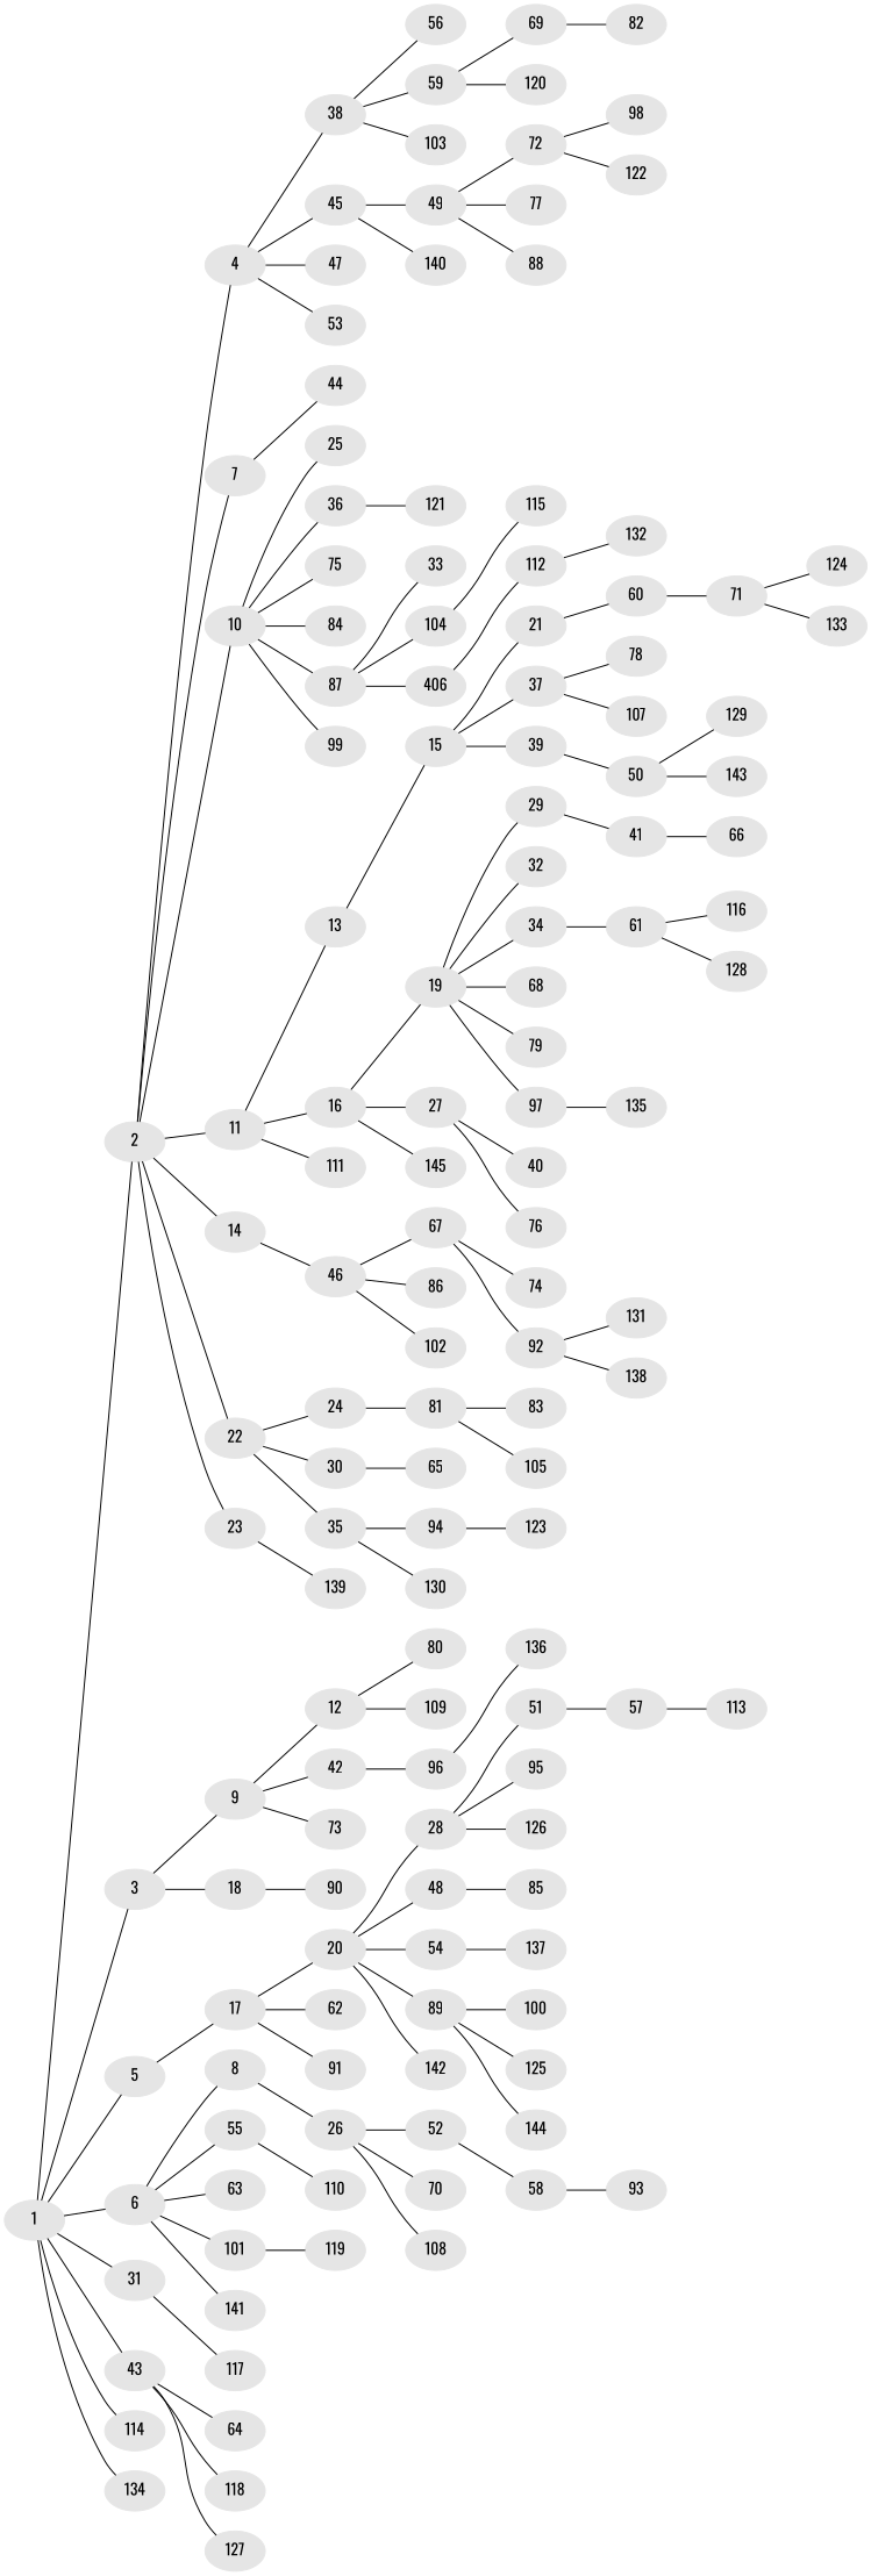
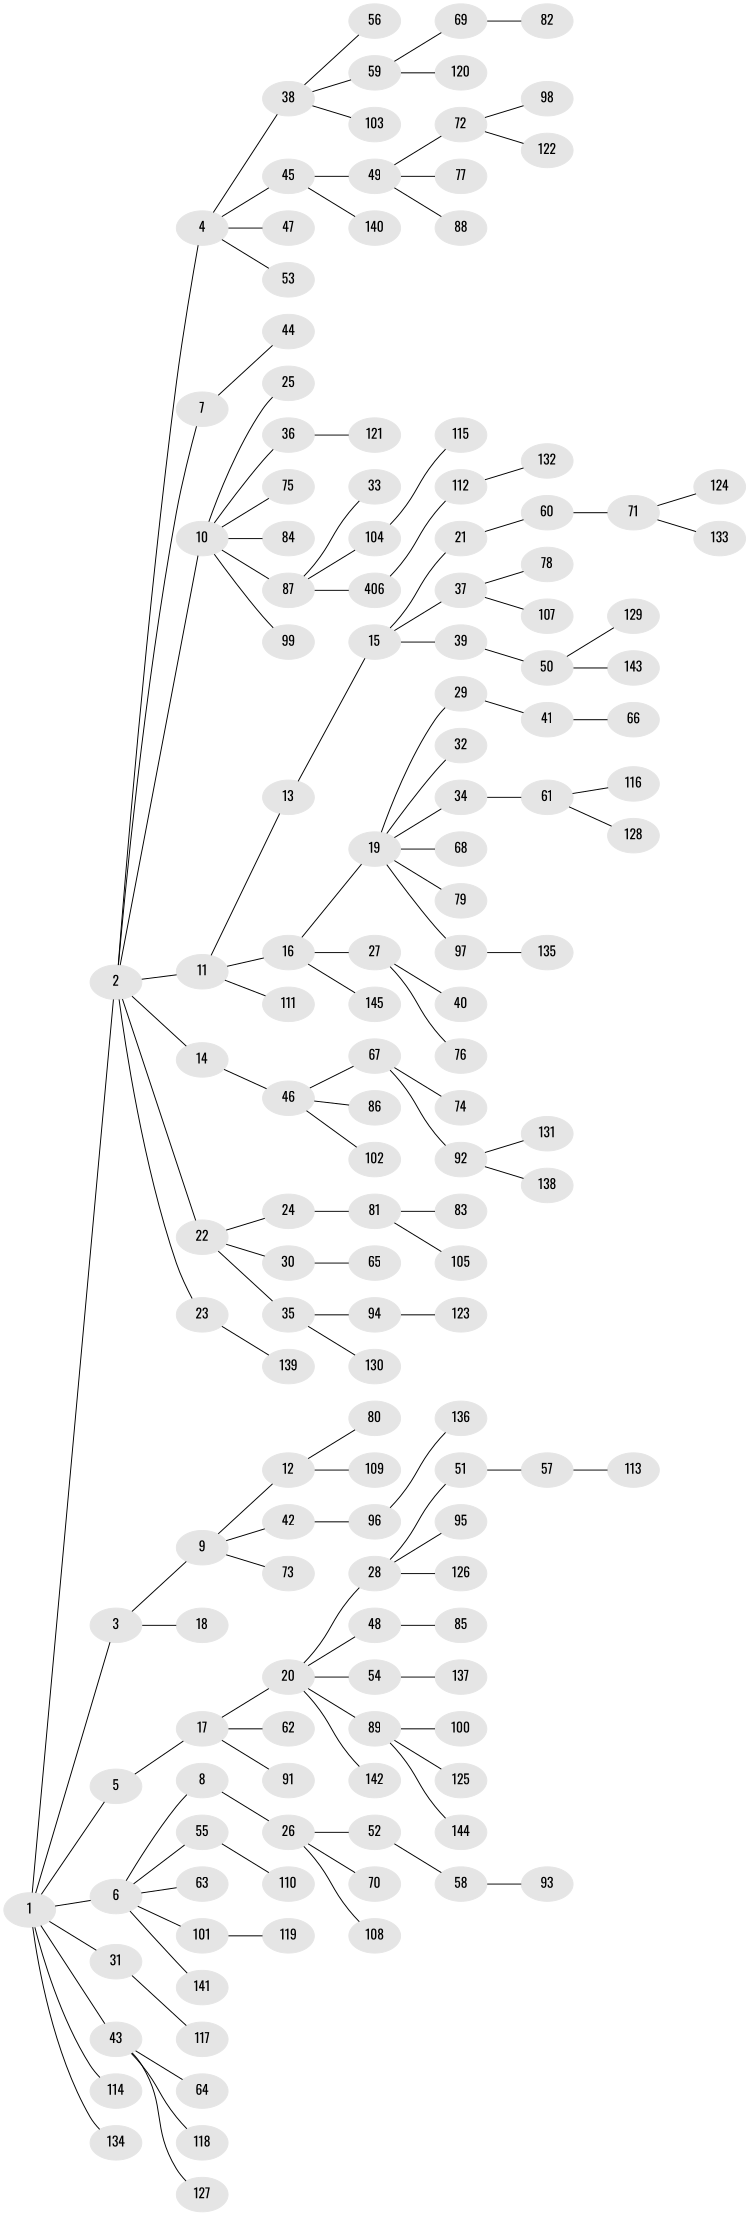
  graph {
    fontname=Oswald
    rankdir=LR
    node [color=gray90 fontname=Oswald style=filled]
    edge [fontname=Oswald]
    1
    2
    3
    5
    6
    31
    43
    114
    134
    4
    7
    10
    11
    14
    22
    23
    9
    18
    17
    8
    55
    63
    101
    141
    117
    64
    118
    127
    38
    45
    47
    53
    44
    25
    36
    75
    84
    87
    99
    13
    16
    111
    46
    24
    30
    35
    139
    12
    42
    73
-   90
    56
    59
    103
    49
    140
    20
    62
    91
    26
    110
    119
    52
    70
    108
    80
    109
    96
    121
    33
    104
    n72 [label=406]
    15
    19
    27
    145
    21
    37
    39
    67
    86
    102
    60
    78
    107
    50
    29
    32
    34
    68
    79
    97
    40
    76
    28
    48
    54
    89
    142
    41
    61
    135
    51
    95
    126
    85
    137
    100
    125
    144
    71
    81
    65
    94
    130
    83
    105
    58
    57
    66
    116
    128
    123
    69
    120
    129
    143
    136
    72
    77
    88
    74
    92
    98
    122
    113
    93
    82
    124
    133
    131
    138
    115
    112
    132
    1 -- 2
    1 -- 3
    1 -- 5
    1 -- 6
    1 -- 31
    1 -- 43
    1 -- 114
    1 -- 134
    2 -- 4
    2 -- 7
    2 -- 10
    2 -- 11
    2 -- 14
    2 -- 22
    2 -- 23
    3 -- 9
    3 -- 18
    5 -- 17
    6 -- 8
    6 -- 55
    6 -- 63
    6 -- 101
    6 -- 141
    31 -- 117
    43 -- 64
    43 -- 118
    43 -- 127
    4 -- 38
    4 -- 45
    4 -- 47
    4 -- 53
    7 -- 44
    10 -- 25
    10 -- 36
    10 -- 75
    10 -- 84
    10 -- 87
    10 -- 99
    11 -- 13
    11 -- 16
    11 -- 111
    14 -- 46
    22 -- 24
    22 -- 30
    22 -- 35
    23 -- 139
    9 -- 12
    9 -- 42
    9 -- 73
-   18 -- 90
    17 -- 20
    17 -- 62
    17 -- 91
    8 -- 26
    55 -- 110
    101 -- 119
    38 -- 56
    38 -- 59
    38 -- 103
    45 -- 49
    45 -- 140
    36 -- 121
    87 -- 33
    87 -- 104
    87 -- n72
    13 -- 15
    16 -- 19
    16 -- 27
    16 -- 145
    46 -- 67
    46 -- 86
    46 -- 102
    24 -- 81
    30 -- 65
    35 -- 94
    35 -- 130
    12 -- 80
    12 -- 109
    42 -- 96
    59 -- 69
    59 -- 120
    49 -- 72
    49 -- 77
    49 -- 88
    20 -- 28
    20 -- 48
    20 -- 54
    20 -- 89
    20 -- 142
    26 -- 52
    26 -- 70
    26 -- 108
    52 -- 58
    96 -- 136
    104 -- 115
    n72 -- 112
    15 -- 21
    15 -- 37
    15 -- 39
    19 -- 29
    19 -- 32
    19 -- 34
    19 -- 68
    19 -- 79
    19 -- 97
    27 -- 40
    27 -- 76
    21 -- 60
    37 -- 78
    37 -- 107
    39 -- 50
    67 -- 74
    67 -- 92
    60 -- 71
    50 -- 129
    50 -- 143
    29 -- 41
    34 -- 61
    97 -- 135
    28 -- 51
    28 -- 95
    28 -- 126
    48 -- 85
    54 -- 137
    89 -- 100
    89 -- 125
    89 -- 144
    41 -- 66
    61 -- 116
    61 -- 128
    51 -- 57
    71 -- 124
    71 -- 133
    81 -- 83
    81 -- 105
    94 -- 123
    58 -- 93
    57 -- 113
    69 -- 82
    72 -- 98
    72 -- 122
    92 -- 131
    92 -- 138
    112 -- 132
  }
